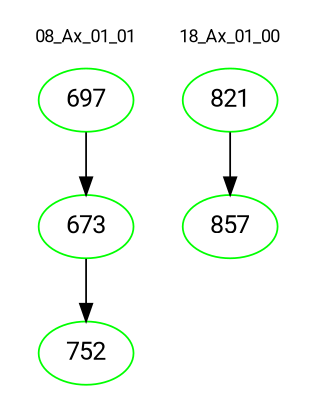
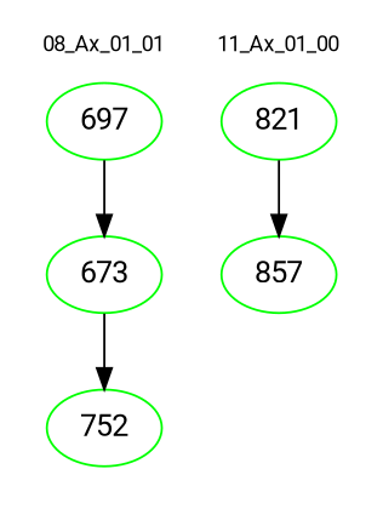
  digraph {
    fontname=Roboto
    node [color=green fontname=Roboto]
    edge [color=black fontname=Roboto]
    n1 [label=697]
    n2 [label=673]
    n3 [label=752]
    n4 [label=821]
    n5 [label=857]
    subgraph cluster_1 {
      color=white
      fontsize=10
      label="08_Ax_01_01"
      n1
      n2
      n3
    }
    subgraph cluster_2 {
      color=white
      fontsize=10
-     label="18_Ax_01_00"
+     label="11_Ax_01_00"
      n4
      n5
    }
    n1 -> n2
    n2 -> n3
    n4 -> n5
  }
